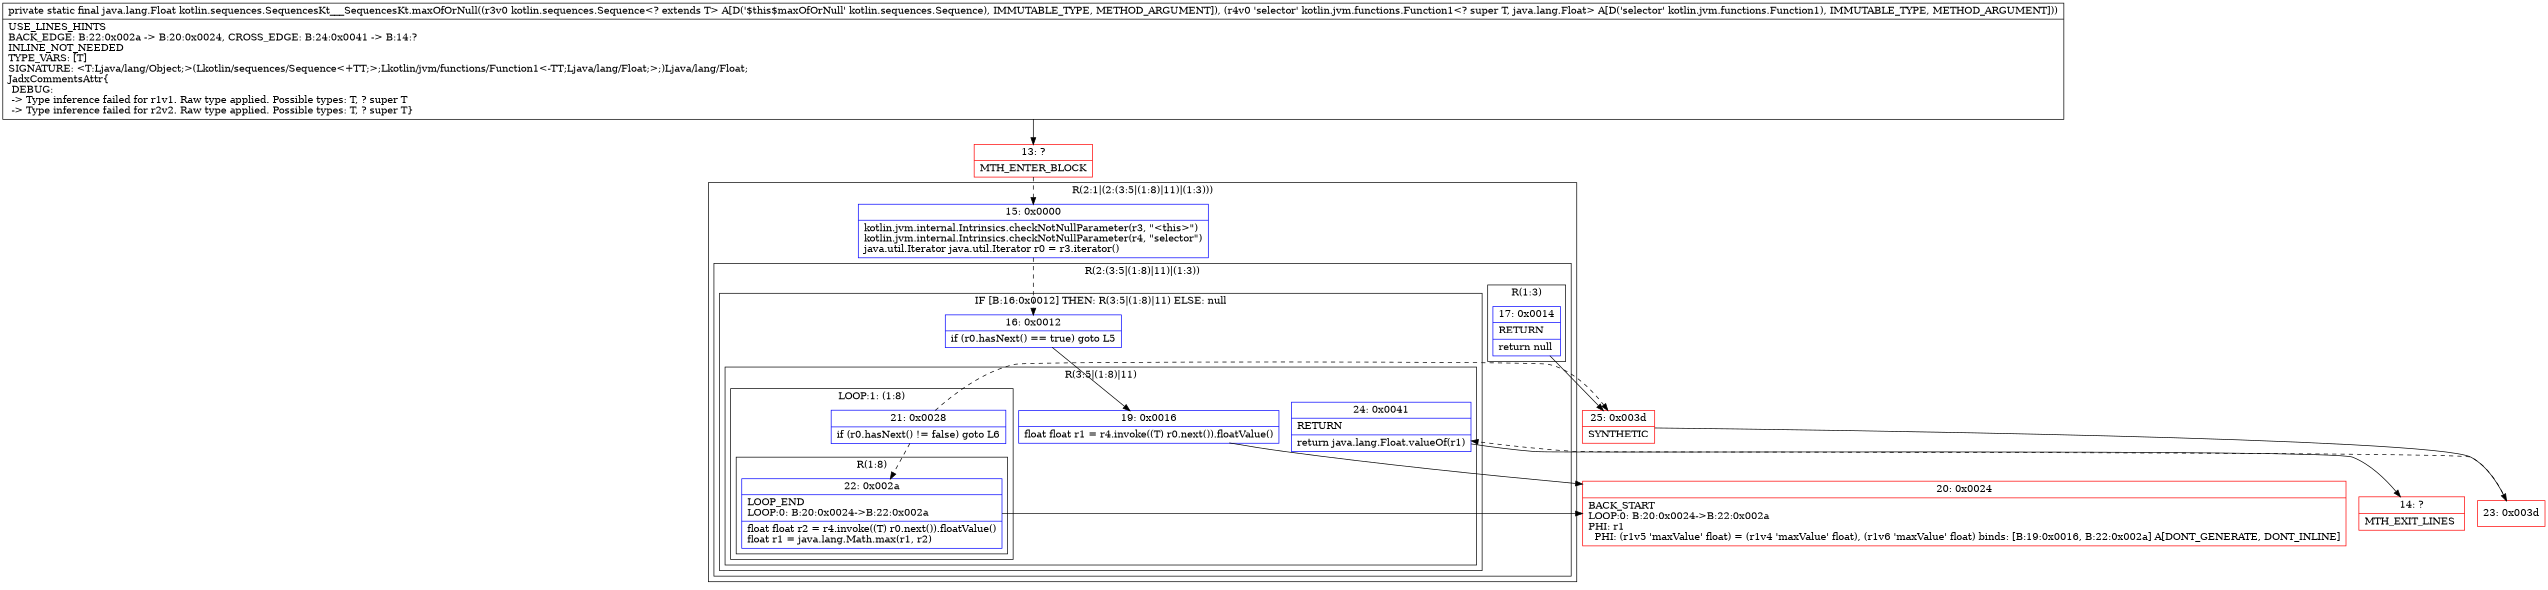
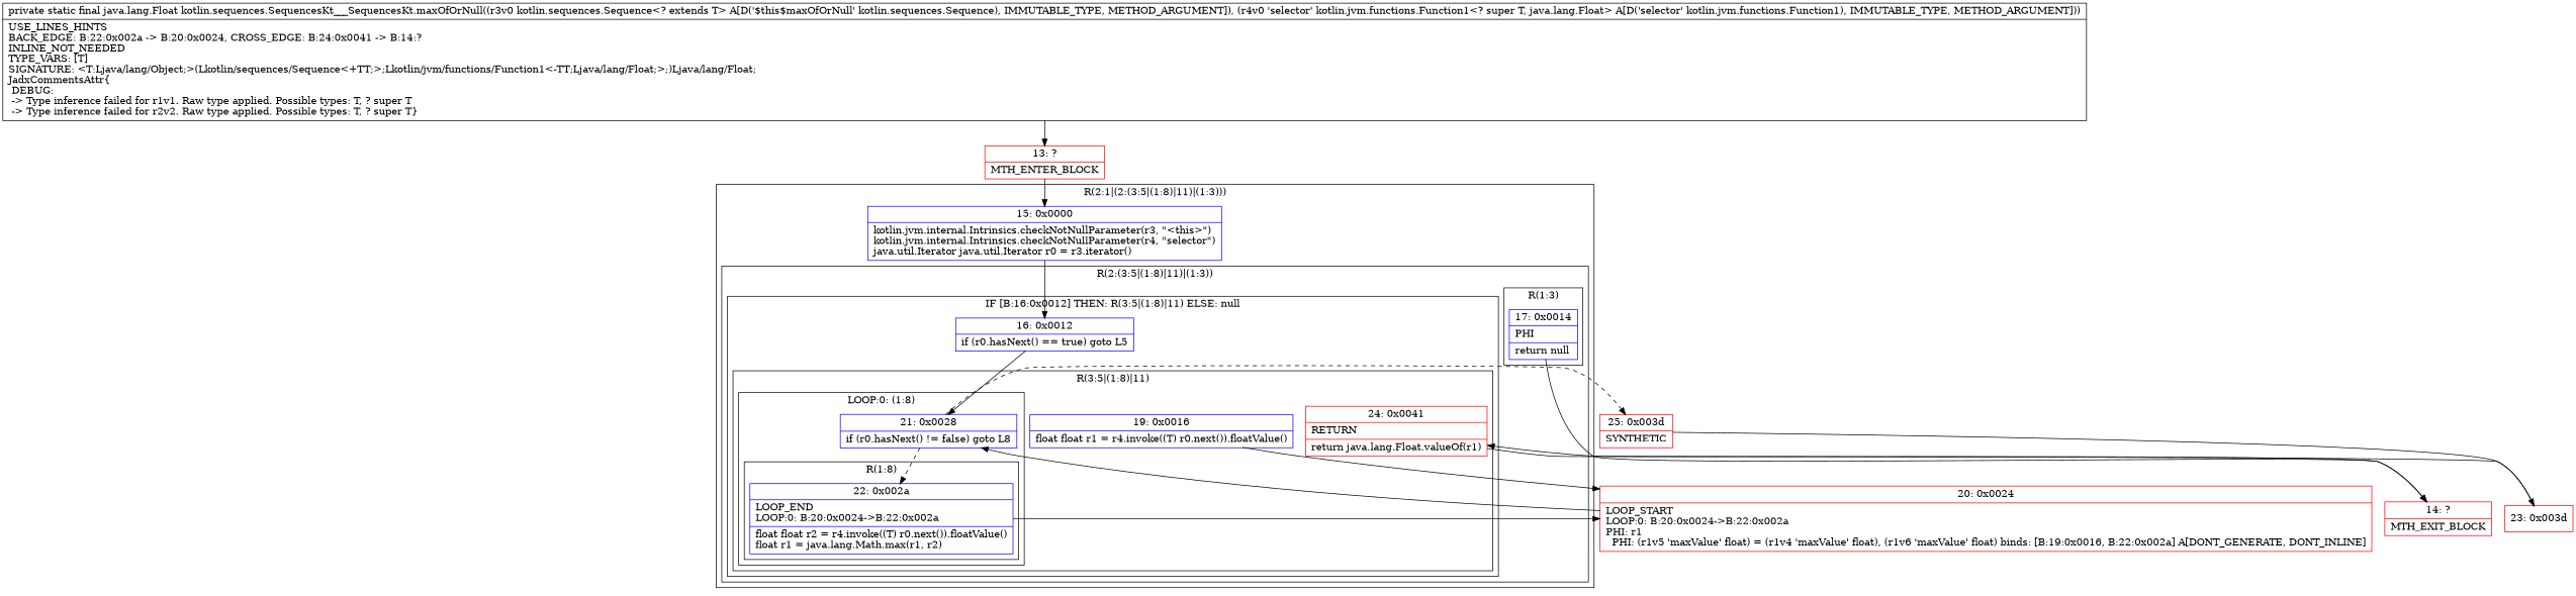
  digraph {
    node [color=blue shape=record]
    n1 [label="{22\:\ 0x002a|LOOP_END\lLOOP:0: B:20:0x0024\-\>B:22:0x002a\l|float float r2 = r4.invoke((T) r0.next()).floatValue()\lfloat r1 = java.lang.Math.max(r1, r2)\l}"]
-   n2 [label="{21\:\ 0x0028|if (r0.hasNext() != false) goto L6\l}"]
+   n2 [label="{21\:\ 0x0028|if (r0.hasNext() != false) goto L8\l}"]
    n3 [label="{19\:\ 0x0016|float float r1 = r4.invoke((T) r0.next()).floatValue()\l}"]
-   n4 [label="{24\:\ 0x0041|RETURN\l|return java.lang.Float.valueOf(r1)\l}"]
+   n4 [color=red label="{24\:\ 0x0041|RETURN\l|return java.lang.Float.valueOf(r1)\l}"]
    n5 [label="{16\:\ 0x0012|if (r0.hasNext() == true) goto L5\l}"]
-   n6 [label="{17\:\ 0x0014|RETURN\l|return null\l}"]
+   n6 [label="{17\:\ 0x0014|PHI\l|return null\l}"]
    n7 [label="{15\:\ 0x0000|kotlin.jvm.internal.Intrinsics.checkNotNullParameter(r3, \"\<this\>\")\lkotlin.jvm.internal.Intrinsics.checkNotNullParameter(r4, \"selector\")\ljava.util.Iterator java.util.Iterator r0 = r3.iterator()\l}"]
-   n8 [color=red label="{20\:\ 0x0024|BACK_START\lLOOP:0: B:20:0x0024\-\>B:22:0x002a\lPHI: r1 \l  PHI: (r1v5 'maxValue' float) = (r1v4 'maxValue' float), (r1v6 'maxValue' float) binds: [B:19:0x0016, B:22:0x002a] A[DONT_GENERATE, DONT_INLINE]\l}"]
+   n8 [color=red label="{20\:\ 0x0024|LOOP_START\lLOOP:0: B:20:0x0024\-\>B:22:0x002a\lPHI: r1 \l  PHI: (r1v5 'maxValue' float) = (r1v4 'maxValue' float), (r1v6 'maxValue' float) binds: [B:19:0x0016, B:22:0x002a] A[DONT_GENERATE, DONT_INLINE]\l}"]
    n9 [color=red label="{25\:\ 0x003d|SYNTHETIC\l}"]
-   n10 [color=red label="{14\:\ ?|MTH_EXIT_LINES\l}"]
+   n10 [color=red label="{14\:\ ?|MTH_EXIT_BLOCK\l}"]
    n11 [color=red label="{23\:\ 0x003d}"]
    n12 [color=red label="{13\:\ ?|MTH_ENTER_BLOCK\l}"]
    n13 [label="{private static final java.lang.Float kotlin.sequences.SequencesKt___SequencesKt.maxOfOrNull((r3v0 kotlin.sequences.Sequence\<? extends T\> A[D('$this$maxOfOrNull' kotlin.sequences.Sequence), IMMUTABLE_TYPE, METHOD_ARGUMENT]), (r4v0 'selector' kotlin.jvm.functions.Function1\<? super T, java.lang.Float\> A[D('selector' kotlin.jvm.functions.Function1), IMMUTABLE_TYPE, METHOD_ARGUMENT]))  | USE_LINES_HINTS\lBACK_EDGE: B:22:0x002a \-\> B:20:0x0024, CROSS_EDGE: B:24:0x0041 \-\> B:14:?\lINLINE_NOT_NEEDED\lTYPE_VARS: [T]\lSIGNATURE: \<T:Ljava\/lang\/Object;\>(Lkotlin\/sequences\/Sequence\<+TT;\>;Lkotlin\/jvm\/functions\/Function1\<\-TT;Ljava\/lang\/Float;\>;)Ljava\/lang\/Float;\lJadxCommentsAttr\{\l DEBUG: \l \-\> Type inference failed for r1v1. Raw type applied. Possible types: T, ? super T\l \-\> Type inference failed for r2v2. Raw type applied. Possible types: T, ? super T\}\l}" color=""]
    subgraph cluster_1 {
      label="R(2:1|(2:(3:5|(1:8)|11)|(1:3)))"
      n7
      subgraph cluster_2 {
        label="R(2:(3:5|(1:8)|11)|(1:3))"
        subgraph cluster_3 {
          label="IF [B:16:0x0012] THEN: R(3:5|(1:8)|11) ELSE: null"
          n5
          subgraph cluster_4 {
            label="R(3:5|(1:8)|11)"
            n3
            n4
            subgraph cluster_5 {
-             label="LOOP:1: (1:8)"
+             label="LOOP:0: (1:8)"
              n2
              subgraph cluster_6 {
                label="R(1:8)"
                n1
              }
            }
          }
        }
        subgraph cluster_7 {
          label="R(1:3)"
          n6
        }
      }
    }
    n1 -> n8
    n2 -> n1 [style=dashed]
    n2 -> n9 [style=dashed]
    n3 -> n8
    n4 -> n10
-   n5 -> n3
-   n6 -> n9
-   n7 -> n5 [style=dashed]
+   n5 -> n2
+   n6 -> n10
+   n7 -> n5
+   n8 -> n2
    n9 -> n11
-   n11 -> n4 [style=dashed]
-   n12 -> n7 [style=dashed]
+   n11 -> n4
+   n12 -> n7
    n13 -> n12
  }
